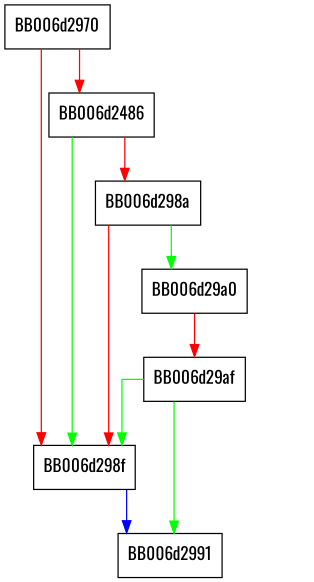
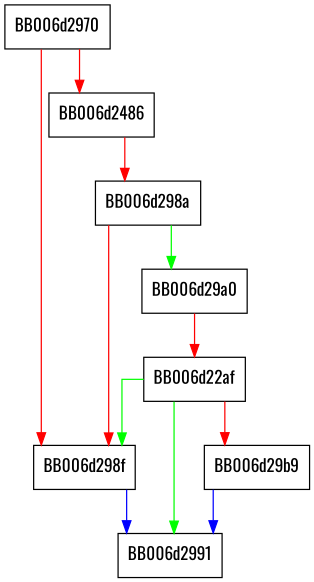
  digraph {
    fontname=Oswald
    splines=ortho
    node [fontname=Oswald shape=box]
    edge [color=red fontname=Oswald]
    BB006d2970
    BB006d298f
    n3 [label=BB006d2486]
    BB006d2991
    BB006d298a
    BB006d29a0
-   BB006d29af
+   BB006d29af [label=BB006d22af]
+   BB006d29b9
    BB006d2970 -> BB006d298f
    BB006d2970 -> n3
    BB006d298f -> BB006d2991 [color=blue]
-   n3 -> BB006d298f [color=green]
    n3 -> BB006d298a
    BB006d298a -> BB006d298f
    BB006d298a -> BB006d29a0 [color=green]
    BB006d29a0 -> BB006d29af
    BB006d29af -> BB006d298f [color=green]
    BB006d29af -> BB006d2991 [color=green]
+   BB006d29af -> BB006d29b9
+   BB006d29b9 -> BB006d2991 [color=blue]
  }
